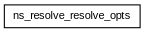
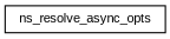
  digraph {
    rankdir=LR
    fontname="Liberation Sans"
-   n1 [color=black fillcolor=white fontname="Liberation Sans" fontsize=10 height=0.2 label=ns_resolve_resolve_opts shape=record style=filled width=0.4]
+   n1 [color=black fillcolor=white fontname="Liberation Sans" fontsize=10 height=0.2 label=ns_resolve_async_opts shape=record style=filled width=0.4]
  }
